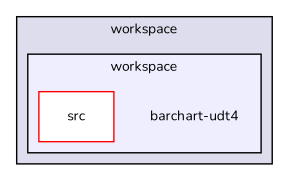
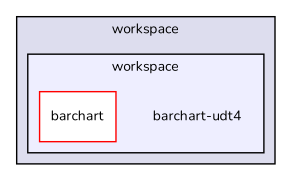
  digraph {
    compound=true
    fontname=Nunito
    node [fontname=Nunito fontsize=10]
    n1 [label="barchart-udt4" shape=plaintext]
-   n2 [color=red fillcolor=white label=src shape=box style=filled]
+   n2 [color=red fillcolor=white label=barchart shape=box style=filled]
    subgraph cluster_1 {
      bgcolor="#ddddee"
      fontsize=10
      label=workspace
      pencolor=black
      subgraph cluster_2 {
        bgcolor="#eeeeff"
        fontsize=10
        pencolor=black
        n1
        n2
      }
    }
  }
